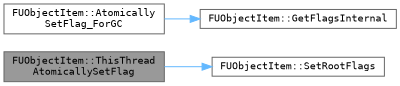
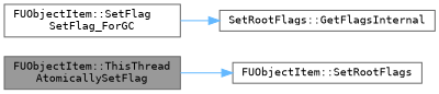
  digraph {
    fontname="DejaVu Sans Mono"
    rankdir=LR
    node [color=grey40 fillcolor=white fontname="DejaVu Sans Mono" fontsize=10 shape=box style=filled]
    edge [color=steelblue1 fontname="DejaVu Sans Mono" fontsize=10 labelfontname=Helvetica labelfontsize=10 style=solid]
    n1 [color=gray40 fillcolor=grey60 fontcolor=black height=0.2 label="FUObjectItem::ThisThread\lAtomicallySetFlag" width=0.4]
    n2 [height=0.2 label="FUObjectItem::SetRootFlags" width=0.4]
-   n3 [height=0.2 label="FUObjectItem::Atomically\lSetFlag_ForGC" width=0.4]
-   n4 [height=0.2 label="FUObjectItem::GetFlagsInternal" width=0.4]
+   n3 [height=0.2 label="FUObjectItem::SetFlag\lSetFlag_ForGC" width=0.4]
+   n4 [height=0.2 label="SetRootFlags::GetFlagsInternal" width=0.4]
    n1 -> n2
    n3 -> n4
  }
